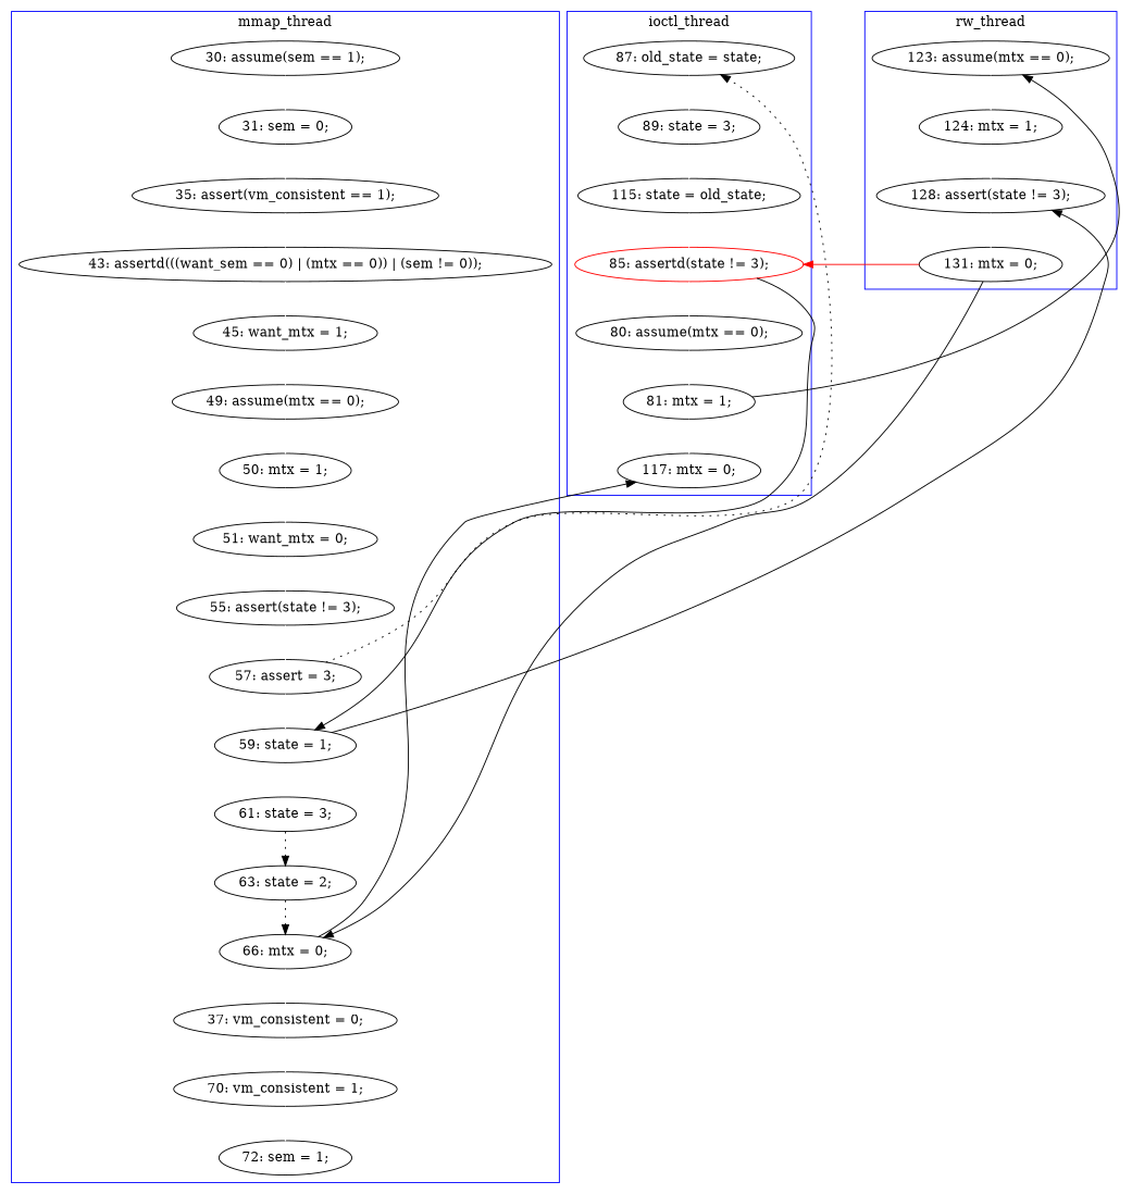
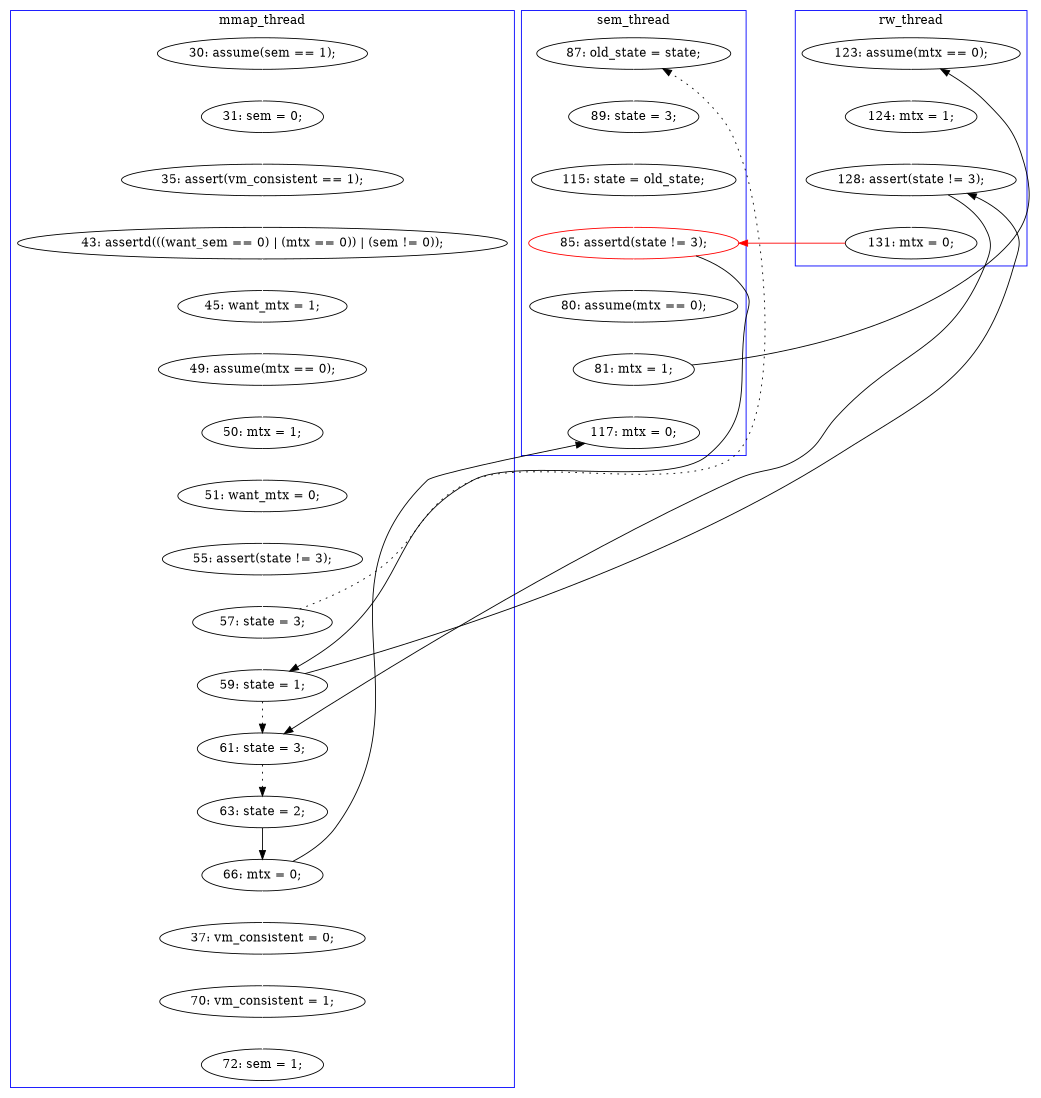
  digraph {
    edge [color=white style=solid]
    n1 [label="128: assert(state != 3);"]
    n2 [label="131: mtx = 0;"]
    n3 [label="123: assume(mtx == 0);"]
    n4 [label="124: mtx = 1;"]
    n5 [label="87: old_state = state;"]
    n6 [label="89: state = 3;"]
    n7 [label="115: state = old_state;"]
    n8 [color=red label="85: assertd(state != 3);"]
    n9 [label="117: mtx = 0;"]
    n10 [label="81: mtx = 1;"]
    n11 [label="80: assume(mtx == 0);"]
-   n12 [label="57: assert = 3;"]
+   n12 [label="57: state = 3;"]
    n13 [label="59: state = 1;"]
    n14 [label="30: assume(sem == 1);"]
    n15 [label="31: sem = 0;"]
    n16 [label="50: mtx = 1;"]
    n17 [label="51: want_mtx = 0;"]
    n18 [label="55: assert(state != 3);"]
    n19 [label="66: mtx = 0;"]
    n20 [label="37: vm_consistent = 0;"]
    n21 [label="70: vm_consistent = 1;"]
    n22 [label="72: sem = 1;"]
    n23 [label="61: state = 3;"]
    n24 [label="63: state = 2;"]
    n25 [label="35: assert(vm_consistent == 1);"]
    n26 [label="43: assertd(((want_sem == 0) | (mtx == 0)) | (sem != 0));"]
    n27 [label="49: assume(mtx == 0);"]
    n28 [label="45: want_mtx = 1;"]
    subgraph cluster_1 {
      color=blue
      label=rw_thread
      n1
      n2
      n3
      n4
    }
    subgraph cluster_2 {
      color=blue
-     label=ioctl_thread
+     label=sem_thread
      n5
      n6
      n7
      n8
      n9
      n10
      n11
    }
    subgraph cluster_3 {
      color=blue
      label=mmap_thread
      n12
      n13
      n14
      n15
      n16
      n17
      n18
      n19
      n20
      n21
      n22
      n23
      n24
      n25
      n26
      n27
      n28
    }
    n1 -> n2
+   n1 -> n23 [color=black constraint=false]
    n2 -> n8 [color=red constraint=false]
-   n2 -> n19 [color=black constraint=false]
    n3 -> n4
    n4 -> n1
    n5 -> n6
    n6 -> n7
    n7 -> n8
    n8 -> n11
    n8 -> n13 [color=black constraint=false]
    n10 -> n3 [color=black constraint=false]
    n10 -> n9
    n11 -> n10
    n12 -> n5 [color=black constraint=false style=dotted]
    n12 -> n13
    n13 -> n1 [color=black constraint=false]
+   n13 -> n23 [color=black style=dotted]
    n14 -> n15
    n15 -> n25
    n16 -> n17
    n17 -> n18
    n18 -> n12
    n19 -> n9 [color=black constraint=false]
    n19 -> n20
    n20 -> n21
    n21 -> n22
    n23 -> n24 [color=black style=dotted]
-   n24 -> n19 [color=black style=dotted]
+   n24 -> n19 [color=black]
    n25 -> n26
    n26 -> n28
    n27 -> n16
    n28 -> n27
  }
